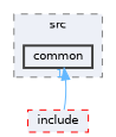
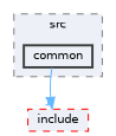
  digraph {
    compound=true
    node [fillcolor="#edf0f7" fontname=Helvetica fontsize=10 shape=box]
    n1 [color=grey25 height=0.2 label=common style="filled,bold" width=0.4]
    n2 [color=red height=0.2 label=include style="filled,dashed" width=0.4]
    subgraph cluster_1 {
      bgcolor="#edf0f7"
      fontname=Helvetica
      fontsize=10
      label=src
      pencolor=grey50
      style="filled,dashed"
      n1
    }
-   n2 -> n1 [color=steelblue1 fontcolor=steelblue1 fontname=Helvetica fontsize=10 headlabel=1 labeldistance=1.5 labelfontname=Helvetica labelfontsize=10]
+   n1 -> n2 [color=steelblue1 fontcolor=steelblue1 fontname=Helvetica fontsize=10 headlabel=1 labeldistance=1.5 labelfontname=Helvetica labelfontsize=10]
  }
